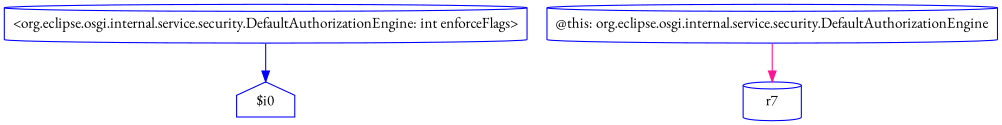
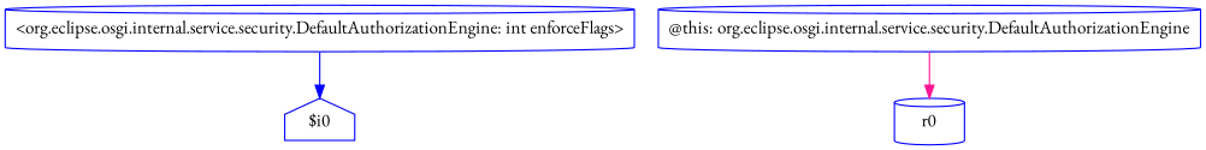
  digraph {
    fontname="EB Garamond"
    node [color=blue shape=cylinder fontname="EB Garamond"]
    edge [fontname="EB Garamond"]
    n1 [label="<org.eclipse.osgi.internal.service.security.DefaultAuthorizationEngine: int enforceFlags>"]
    n2 [label="$i0" shape=house]
    n3 [label="@this: org.eclipse.osgi.internal.service.security.DefaultAuthorizationEngine"]
-   n4 [label=r7]
+   n4 [label=r0]
    n1 -> n2 [color=blue]
    n3 -> n4 [color=deeppink]
  }
